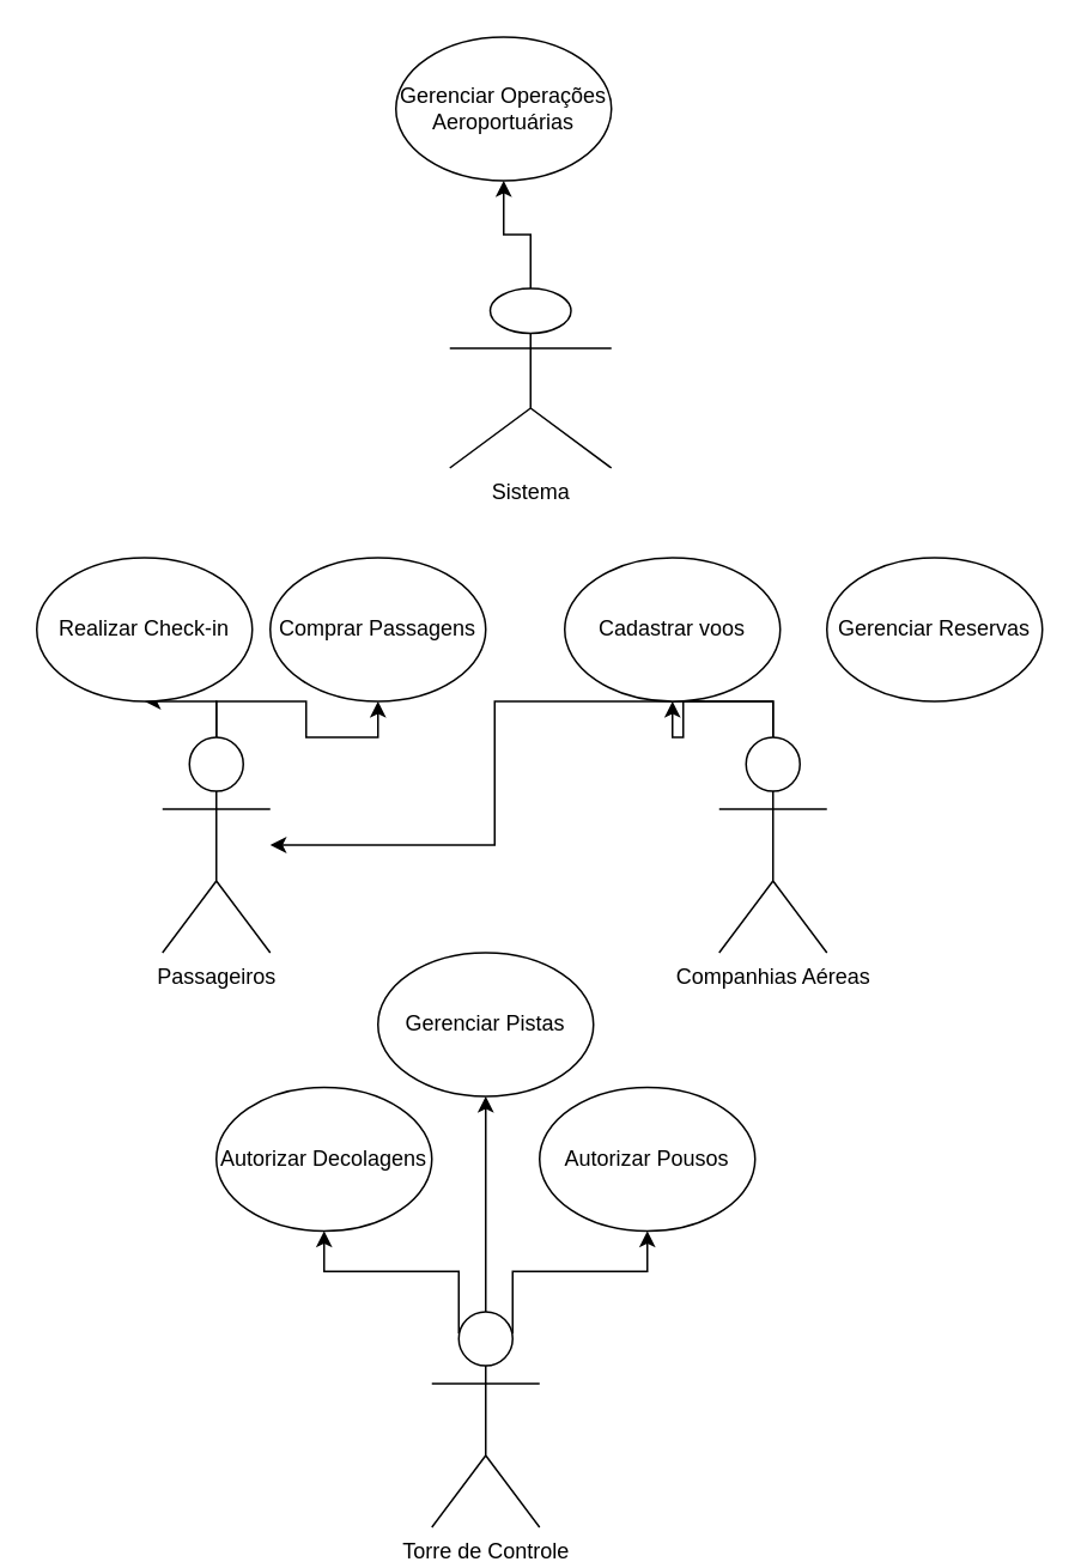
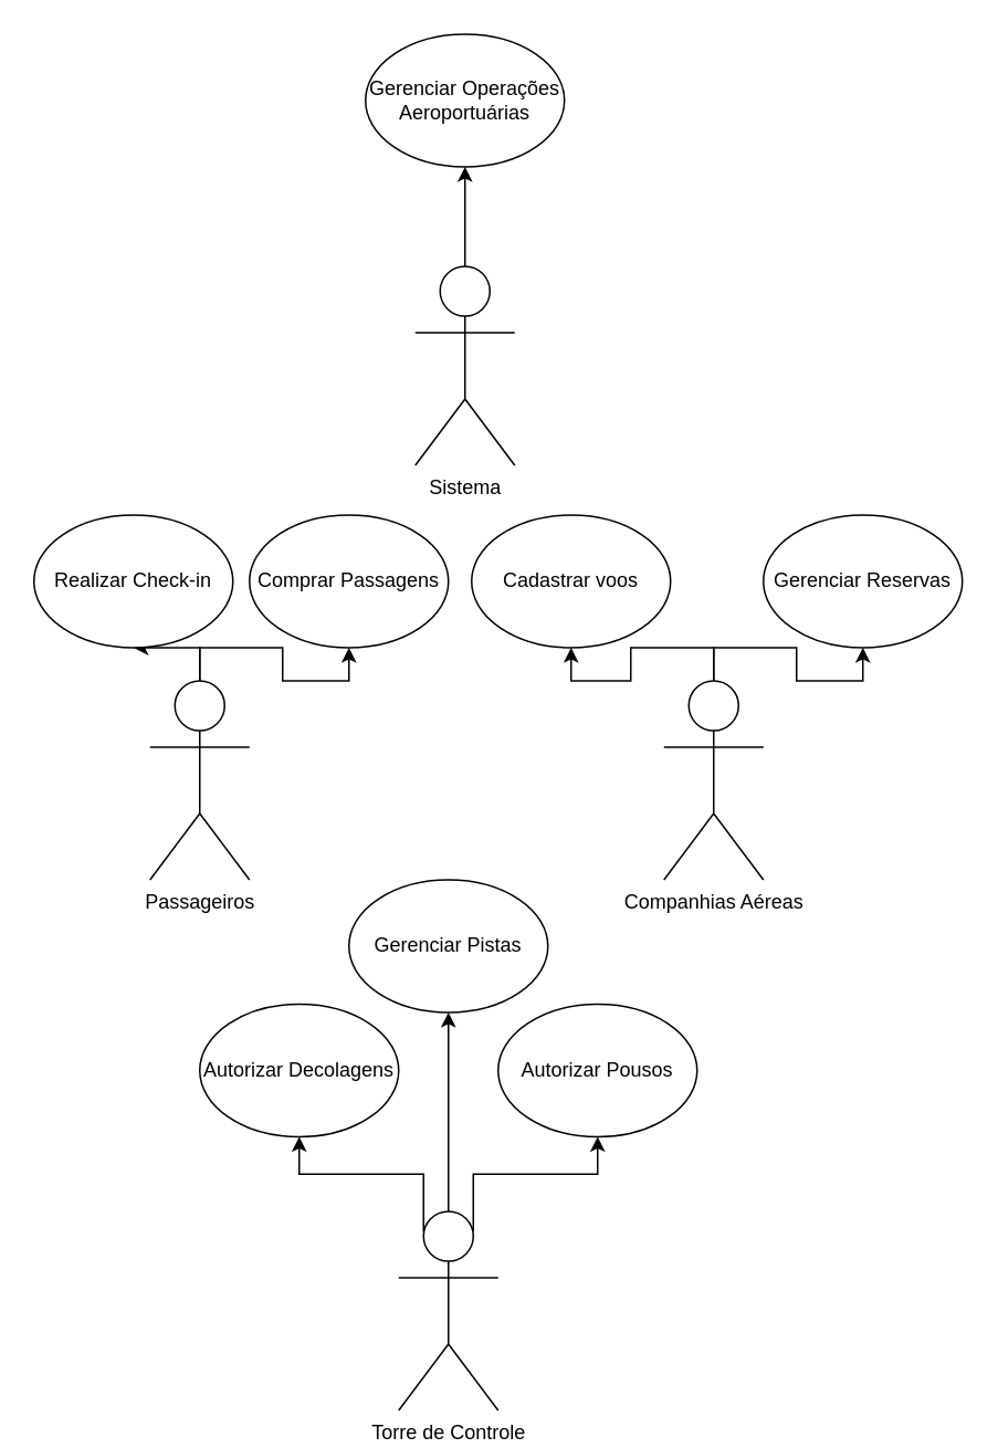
  <mxCell id="0" />
  <mxCell id="1" parent="0" />
  <mxCell id="2" style="edgeStyle=orthogonalEdgeStyle;rounded=0;orthogonalLoop=1;jettySize=auto;html=1;exitX=0.5;exitY=0;exitDx=0;exitDy=0;exitPerimeter=0;entryX=0.5;entryY=1;entryDx=0;entryDy=0;" edge="1" parent="1" source="4" target="5"><mxGeometry relative="1" as="geometry" /></mxCell>
  <mxCell id="3" style="edgeStyle=orthogonalEdgeStyle;rounded=0;orthogonalLoop=1;jettySize=auto;html=1;exitX=0.5;exitY=0;exitDx=0;exitDy=0;exitPerimeter=0;entryX=0.5;entryY=1;entryDx=0;entryDy=0;" edge="1" parent="1" source="4" target="6"><mxGeometry relative="1" as="geometry" /></mxCell>
  <mxCell id="4" value="Passageiros" style="shape=umlActor;verticalLabelPosition=bottom;verticalAlign=top;html=1;outlineConnect=0;" vertex="1" parent="1"><mxGeometry x="90" y="410" width="60" height="120" as="geometry" /></mxCell>
  <mxCell id="5" value="Comprar Passagens" style="ellipse;whiteSpace=wrap;html=1;" vertex="1" parent="1"><mxGeometry x="150" y="310" width="120" height="80" as="geometry" /></mxCell>
  <mxCell id="6" value="Realizar Check-in" style="ellipse;whiteSpace=wrap;html=1;" vertex="1" parent="1"><mxGeometry x="20" y="310" width="120" height="80" as="geometry" /></mxCell>
- <mxCell id="7" style="edgeStyle=orthogonalEdgeStyle;rounded=0;orthogonalLoop=1;jettySize=auto;html=1;exitX=0.5;exitY=0;exitDx=0;exitDy=0;exitPerimeter=0;" edge="1" parent="1" source="9" target="4"><mxGeometry relative="1" as="geometry" /></mxCell>
+ <mxCell id="7" style="edgeStyle=orthogonalEdgeStyle;rounded=0;orthogonalLoop=1;jettySize=auto;html=1;exitX=0.5;exitY=0;exitDx=0;exitDy=0;exitPerimeter=0;entryX=0.5;entryY=1;entryDx=0;entryDy=0;" edge="1" parent="1" source="9" target="10"><mxGeometry relative="1" as="geometry" /></mxCell>
  <mxCell id="8" style="edgeStyle=orthogonalEdgeStyle;rounded=0;orthogonalLoop=1;jettySize=auto;html=1;exitX=0.5;exitY=0;exitDx=0;exitDy=0;exitPerimeter=0;entryX=0.5;entryY=1;entryDx=0;entryDy=0;" edge="1" parent="1" source="9" target="11"><mxGeometry relative="1" as="geometry" /></mxCell>
  <mxCell id="9" value="Companhias Aéreas" style="shape=umlActor;verticalLabelPosition=bottom;verticalAlign=top;html=1;outlineConnect=0;" vertex="1" parent="1"><mxGeometry x="400" y="410" width="60" height="120" as="geometry" /></mxCell>
  <mxCell id="10" value="Gerenciar Reservas" style="ellipse;whiteSpace=wrap;html=1;" vertex="1" parent="1"><mxGeometry x="460" y="310" width="120" height="80" as="geometry" /></mxCell>
- <mxCell id="11" value="Cadastrar voos" style="ellipse;whiteSpace=wrap;html=1;" vertex="1" parent="1"><mxGeometry x="314" y="310" width="120" height="80" as="geometry" /></mxCell>
+ <mxCell id="11" value="Cadastrar voos" style="ellipse;whiteSpace=wrap;html=1;" vertex="1" parent="1"><mxGeometry x="284" y="310" width="120" height="80" as="geometry" /></mxCell>
  <mxCell id="12" style="edgeStyle=orthogonalEdgeStyle;rounded=0;orthogonalLoop=1;jettySize=auto;html=1;exitX=0.25;exitY=0.1;exitDx=0;exitDy=0;exitPerimeter=0;entryX=0.5;entryY=1;entryDx=0;entryDy=0;" edge="1" parent="1" source="15" target="16"><mxGeometry relative="1" as="geometry" /></mxCell>
  <mxCell id="13" style="edgeStyle=orthogonalEdgeStyle;rounded=0;orthogonalLoop=1;jettySize=auto;html=1;exitX=0.75;exitY=0.1;exitDx=0;exitDy=0;exitPerimeter=0;entryX=0.5;entryY=1;entryDx=0;entryDy=0;" edge="1" parent="1" source="15" target="17"><mxGeometry relative="1" as="geometry" /></mxCell>
  <mxCell id="14" style="edgeStyle=orthogonalEdgeStyle;rounded=0;orthogonalLoop=1;jettySize=auto;html=1;exitX=0.5;exitY=0;exitDx=0;exitDy=0;exitPerimeter=0;" edge="1" parent="1" source="15" target="18"><mxGeometry relative="1" as="geometry"><mxPoint x="270" y="580" as="targetPoint" /></mxGeometry></mxCell>
  <mxCell id="15" value="Torre de Controle" style="shape=umlActor;verticalLabelPosition=bottom;verticalAlign=top;html=1;outlineConnect=0;" vertex="1" parent="1"><mxGeometry x="240" y="730" width="60" height="120" as="geometry" /></mxCell>
  <mxCell id="16" value="Autorizar Decolagens" style="ellipse;whiteSpace=wrap;html=1;" vertex="1" parent="1"><mxGeometry x="120" y="605" width="120" height="80" as="geometry" /></mxCell>
  <mxCell id="17" value="Autorizar Pousos" style="ellipse;whiteSpace=wrap;html=1;" vertex="1" parent="1"><mxGeometry x="300" y="605" width="120" height="80" as="geometry" /></mxCell>
  <mxCell id="18" value="Gerenciar Pistas" style="ellipse;whiteSpace=wrap;html=1;" vertex="1" parent="1"><mxGeometry x="210" y="530" width="120" height="80" as="geometry" /></mxCell>
  <mxCell id="19" style="edgeStyle=orthogonalEdgeStyle;rounded=0;orthogonalLoop=1;jettySize=auto;html=1;exitX=0.5;exitY=0;exitDx=0;exitDy=0;exitPerimeter=0;" edge="1" parent="1" source="20" target="21"><mxGeometry relative="1" as="geometry"><mxPoint x="280" y="110" as="targetPoint" /></mxGeometry></mxCell>
- <mxCell id="20" value="Sistema&lt;div&gt;&lt;br&gt;&lt;/div&gt;" style="shape=umlActor;verticalLabelPosition=bottom;verticalAlign=top;html=1;outlineConnect=0;" vertex="1" parent="1"><mxGeometry x="250" y="160" width="90" height="100" as="geometry" /></mxCell>
+ <mxCell id="20" value="Sistema&lt;div&gt;&lt;br&gt;&lt;/div&gt;" style="shape=umlActor;verticalLabelPosition=bottom;verticalAlign=top;html=1;outlineConnect=0;" vertex="1" parent="1"><mxGeometry x="250" y="160" width="60" height="120" as="geometry" /></mxCell>
  <mxCell id="21" value="Gerenciar Operações Aeroportuárias" style="ellipse;whiteSpace=wrap;html=1;" vertex="1" parent="1"><mxGeometry x="220" y="20" width="120" height="80" as="geometry" /></mxCell>
